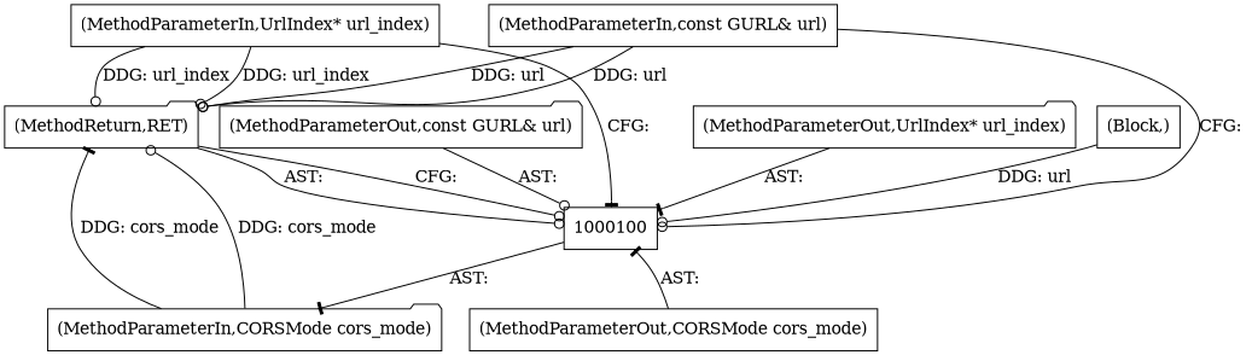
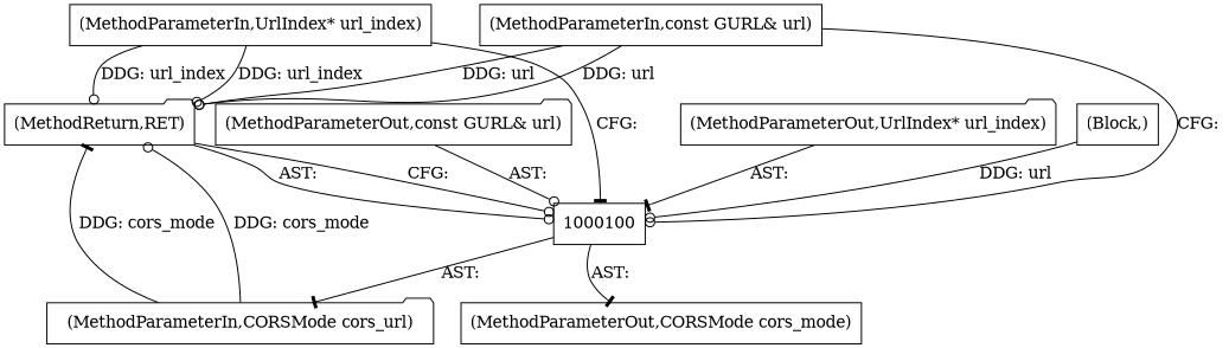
  digraph {
    node [shape=box]
    edge [arrowhead=odot]
    n1 [label="(MethodReturn,RET)" shape=folder]
    1000100
-   n3 [label="(MethodParameterIn,CORSMode cors_mode)" shape=folder]
+   n3 [label="(MethodParameterIn,CORSMode cors_url)" shape=folder]
    n4 [label="(MethodParameterIn,const GURL& url)"]
    n5 [label="(MethodParameterOut,const GURL& url)" shape=folder]
    n6 [label="(MethodParameterOut,CORSMode cors_mode)"]
    n7 [label="(MethodParameterIn,UrlIndex* url_index)"]
    n8 [label="(MethodParameterOut,UrlIndex* url_index)" shape=folder]
    n9 [label="(Block,)"]
    n1 -> 1000100 [label="AST: "]
    n1 -> 1000100 [label="CFG: "]
    1000100 -> n3 [arrowhead=tee label="AST: "]
    n3 -> n1 [arrowhead=tee label="DDG: cors_mode"]
    n3 -> n1 [label="DDG: cors_mode"]
    n4 -> n1 [label="DDG: url"]
    n4 -> n1 [label="DDG: url"]
    n4 -> 1000100 [label="CFG: "]
    n5 -> 1000100 [label="AST: "]
-   n6 -> 1000100 [arrowhead=tee label="AST: "]
+   1000100 -> n6 [arrowhead=tee label="AST: "]
    n7 -> n1 [label="DDG: url_index"]
    n7 -> n1 [label="DDG: url_index"]
    n7 -> 1000100 [arrowhead=tee label="CFG: "]
    n8 -> 1000100 [arrowhead=tee label="AST: "]
    n9 -> 1000100 [label="DDG: url"]
  }
